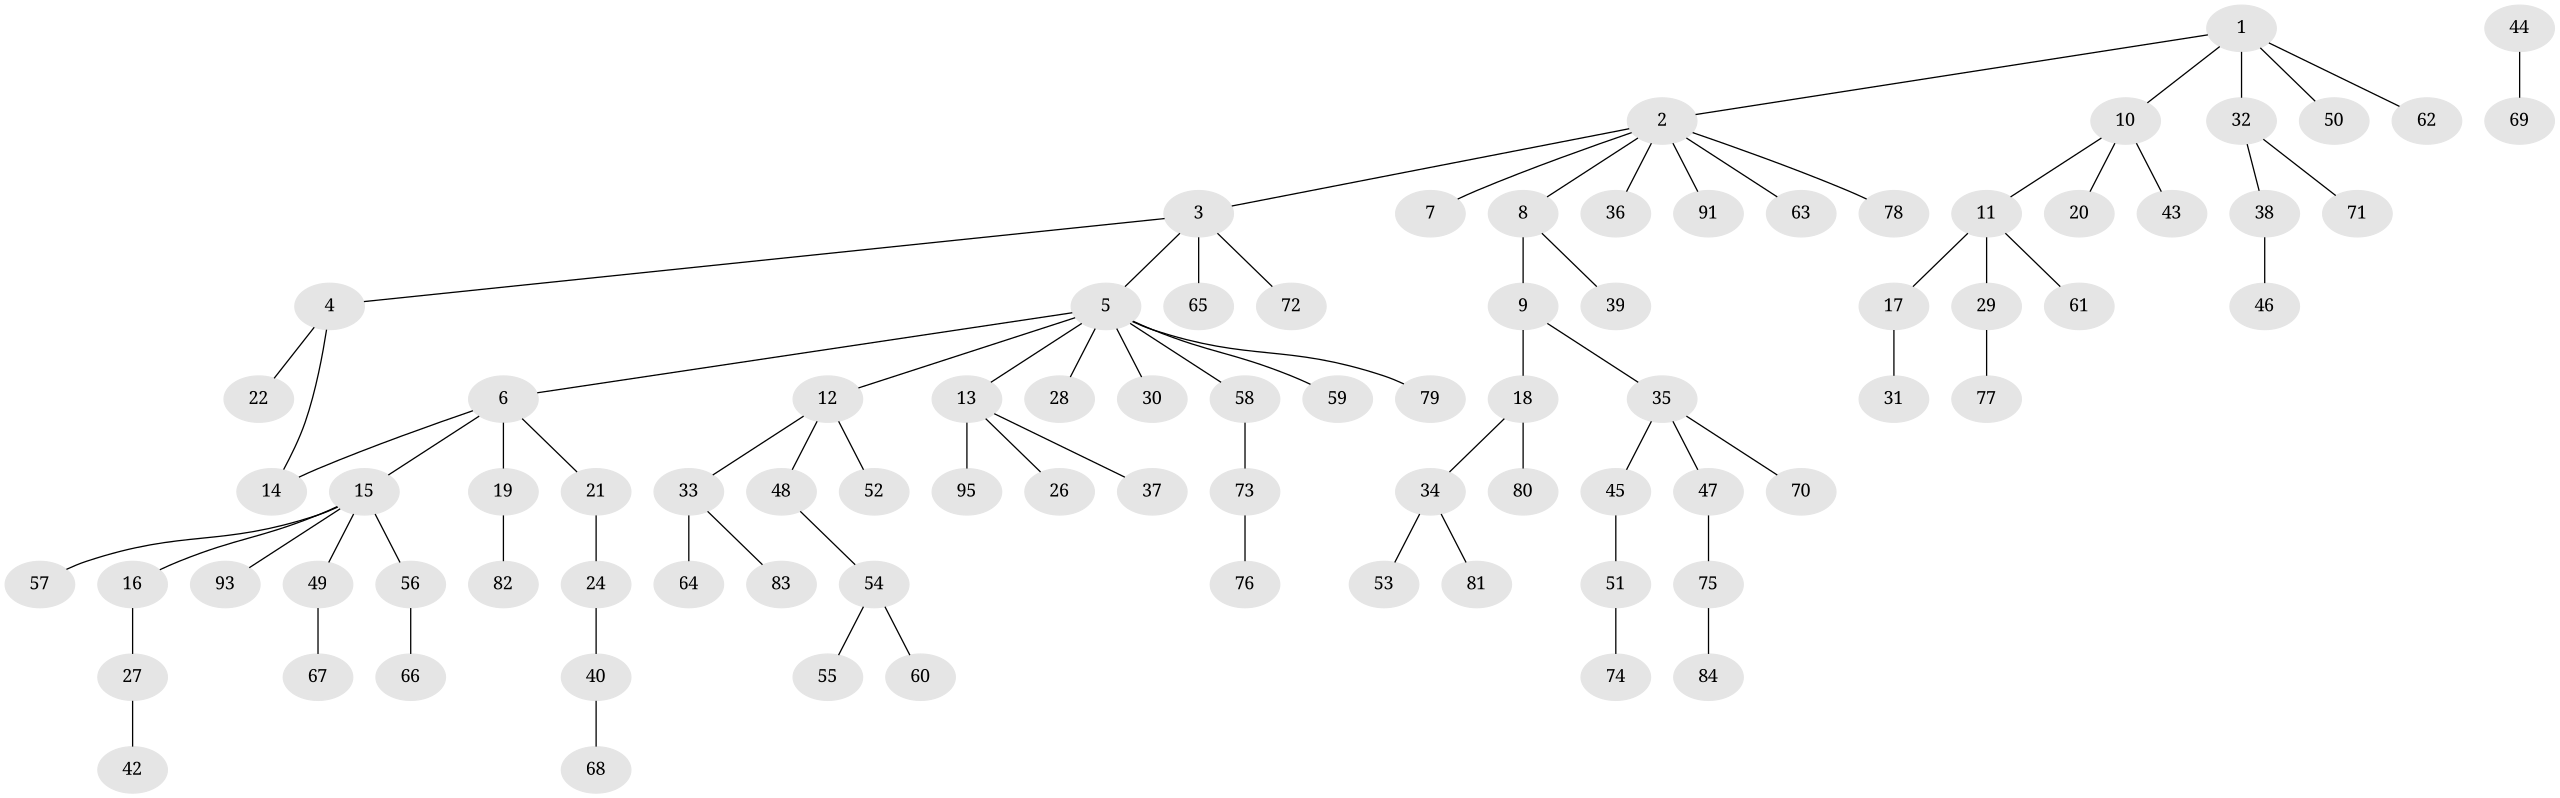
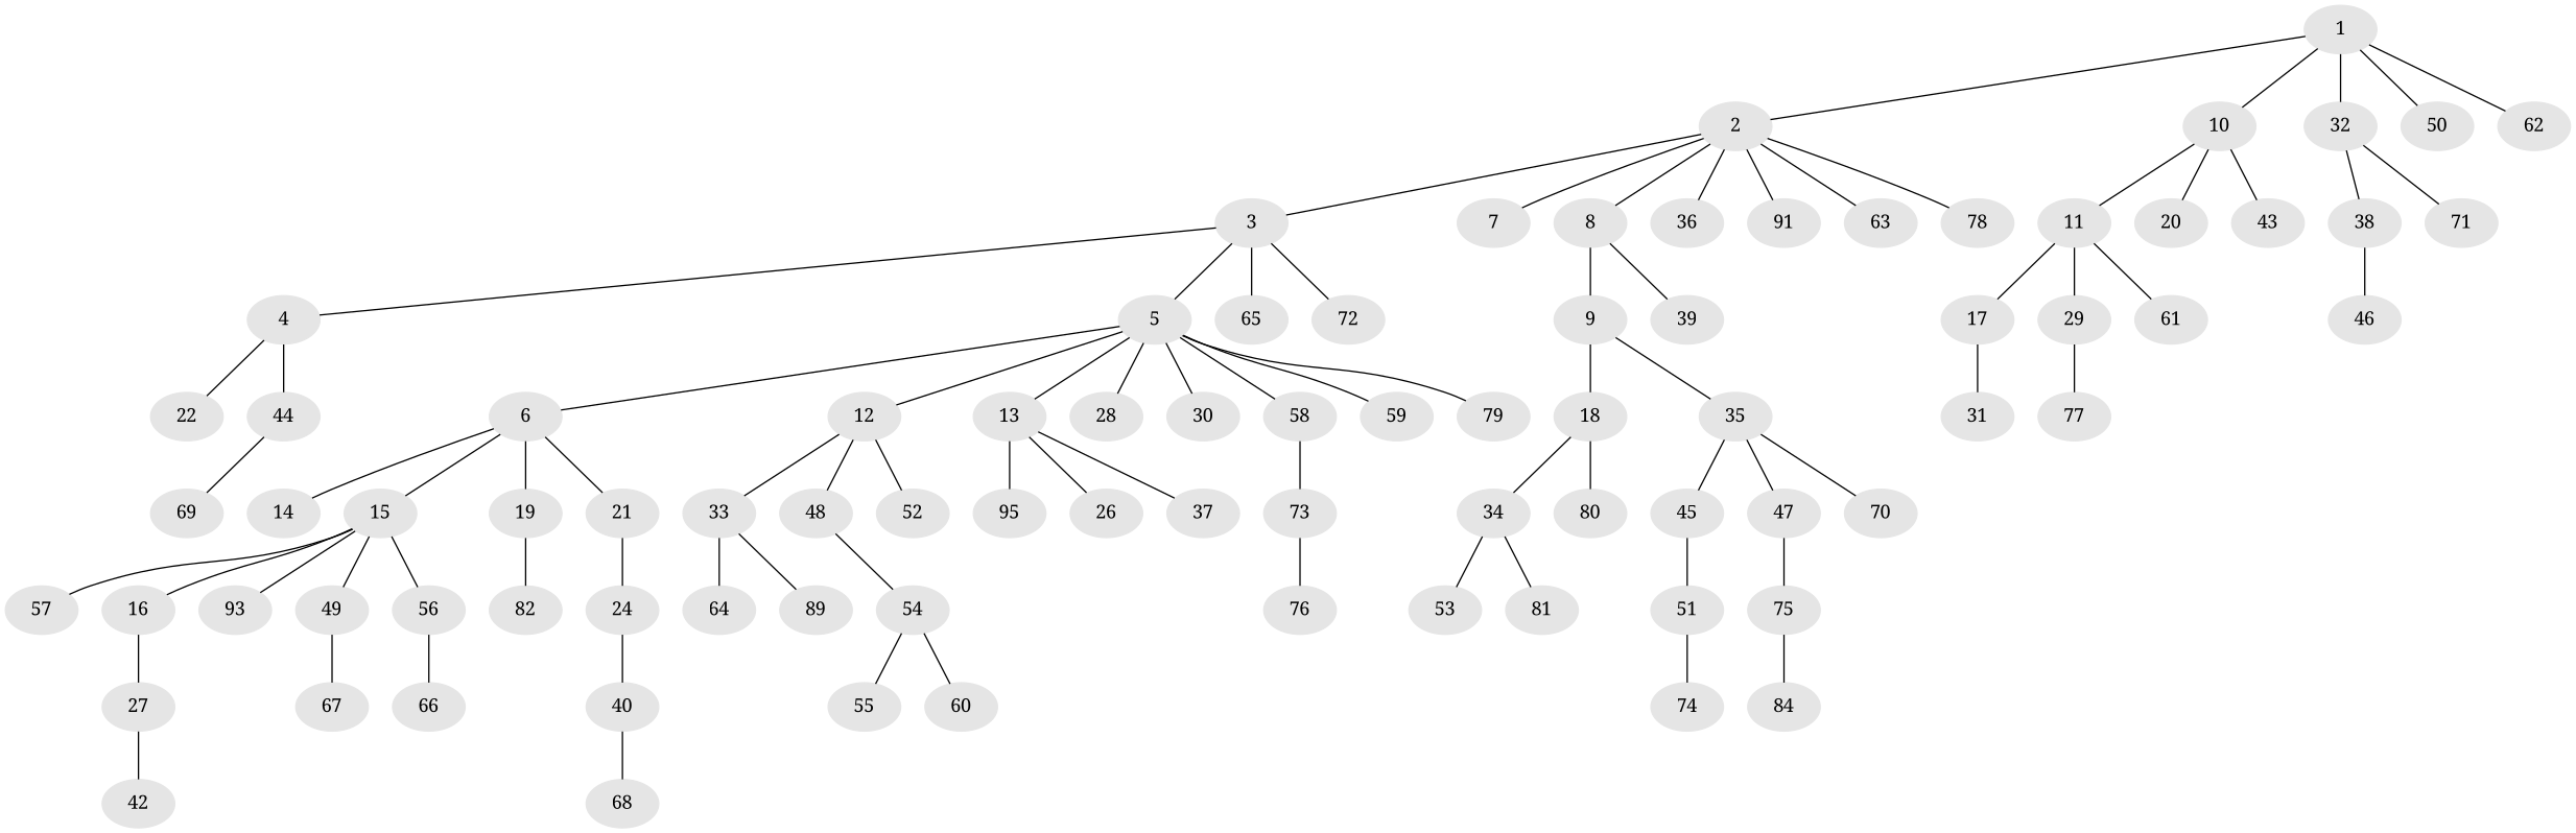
  graph {
    fontname="Noto Serif"
    node [color=gray90 fontname="Noto Serif" style=filled]
    edge [fontname="Noto Serif"]
    1
    2
    10
    32
    50
    62
    3
    7
    8
    36
    n11 [label=91]
    63
    78
    11
    20
    43
    38
    71
    4
    5
    65
    72
    9
    39
    22
    44
    6
    12
    13
    28
    30
    58
    59
    79
    69
    14
    15
    19
    21
    33
    48
    52
    n43 [label=95]
    26
    37
    73
    57
    16
    n49 [label=93]
    49
    56
    82
    24
    18
    35
    34
    80
    45
    47
    70
    17
    29
    61
    31
    77
    64
-   83
+   83 [label=89]
    54
    27
    67
    66
    42
    53
    81
    40
    68
    46
    51
    75
    74
    84
    55
    60
    76
    1 -- 2
    1 -- 10
    1 -- 32
    1 -- 50
    1 -- 62
    2 -- 3
    2 -- 7
    2 -- 8
    2 -- 36
    2 -- n11
    2 -- 63
    2 -- 78
    10 -- 11
    10 -- 20
    10 -- 43
    32 -- 38
    32 -- 71
    3 -- 4
    3 -- 5
    3 -- 65
    3 -- 72
    8 -- 9
    8 -- 39
    11 -- 17
    11 -- 29
    11 -- 61
    38 -- 46
    4 -- 22
-   4 -- 14
+   4 -- 44
    5 -- 6
    5 -- 12
    5 -- 13
    5 -- 28
    5 -- 30
    5 -- 58
    5 -- 59
    5 -- 79
    9 -- 18
    9 -- 35
    44 -- 69
    6 -- 14
    6 -- 15
    6 -- 19
    6 -- 21
    12 -- 33
    12 -- 48
    12 -- 52
    13 -- n43
    13 -- 26
    13 -- 37
    58 -- 73
    15 -- 57
    15 -- 16
    15 -- n49
    15 -- 49
    15 -- 56
    19 -- 82
    21 -- 24
    33 -- 64
    33 -- 83
    48 -- 54
    73 -- 76
    16 -- 27
    49 -- 67
    56 -- 66
    24 -- 40
    18 -- 34
    18 -- 80
    35 -- 45
    35 -- 47
    35 -- 70
    34 -- 53
    34 -- 81
    45 -- 51
    47 -- 75
    17 -- 31
    29 -- 77
    54 -- 55
    54 -- 60
    27 -- 42
    40 -- 68
    51 -- 74
    75 -- 84
  }
